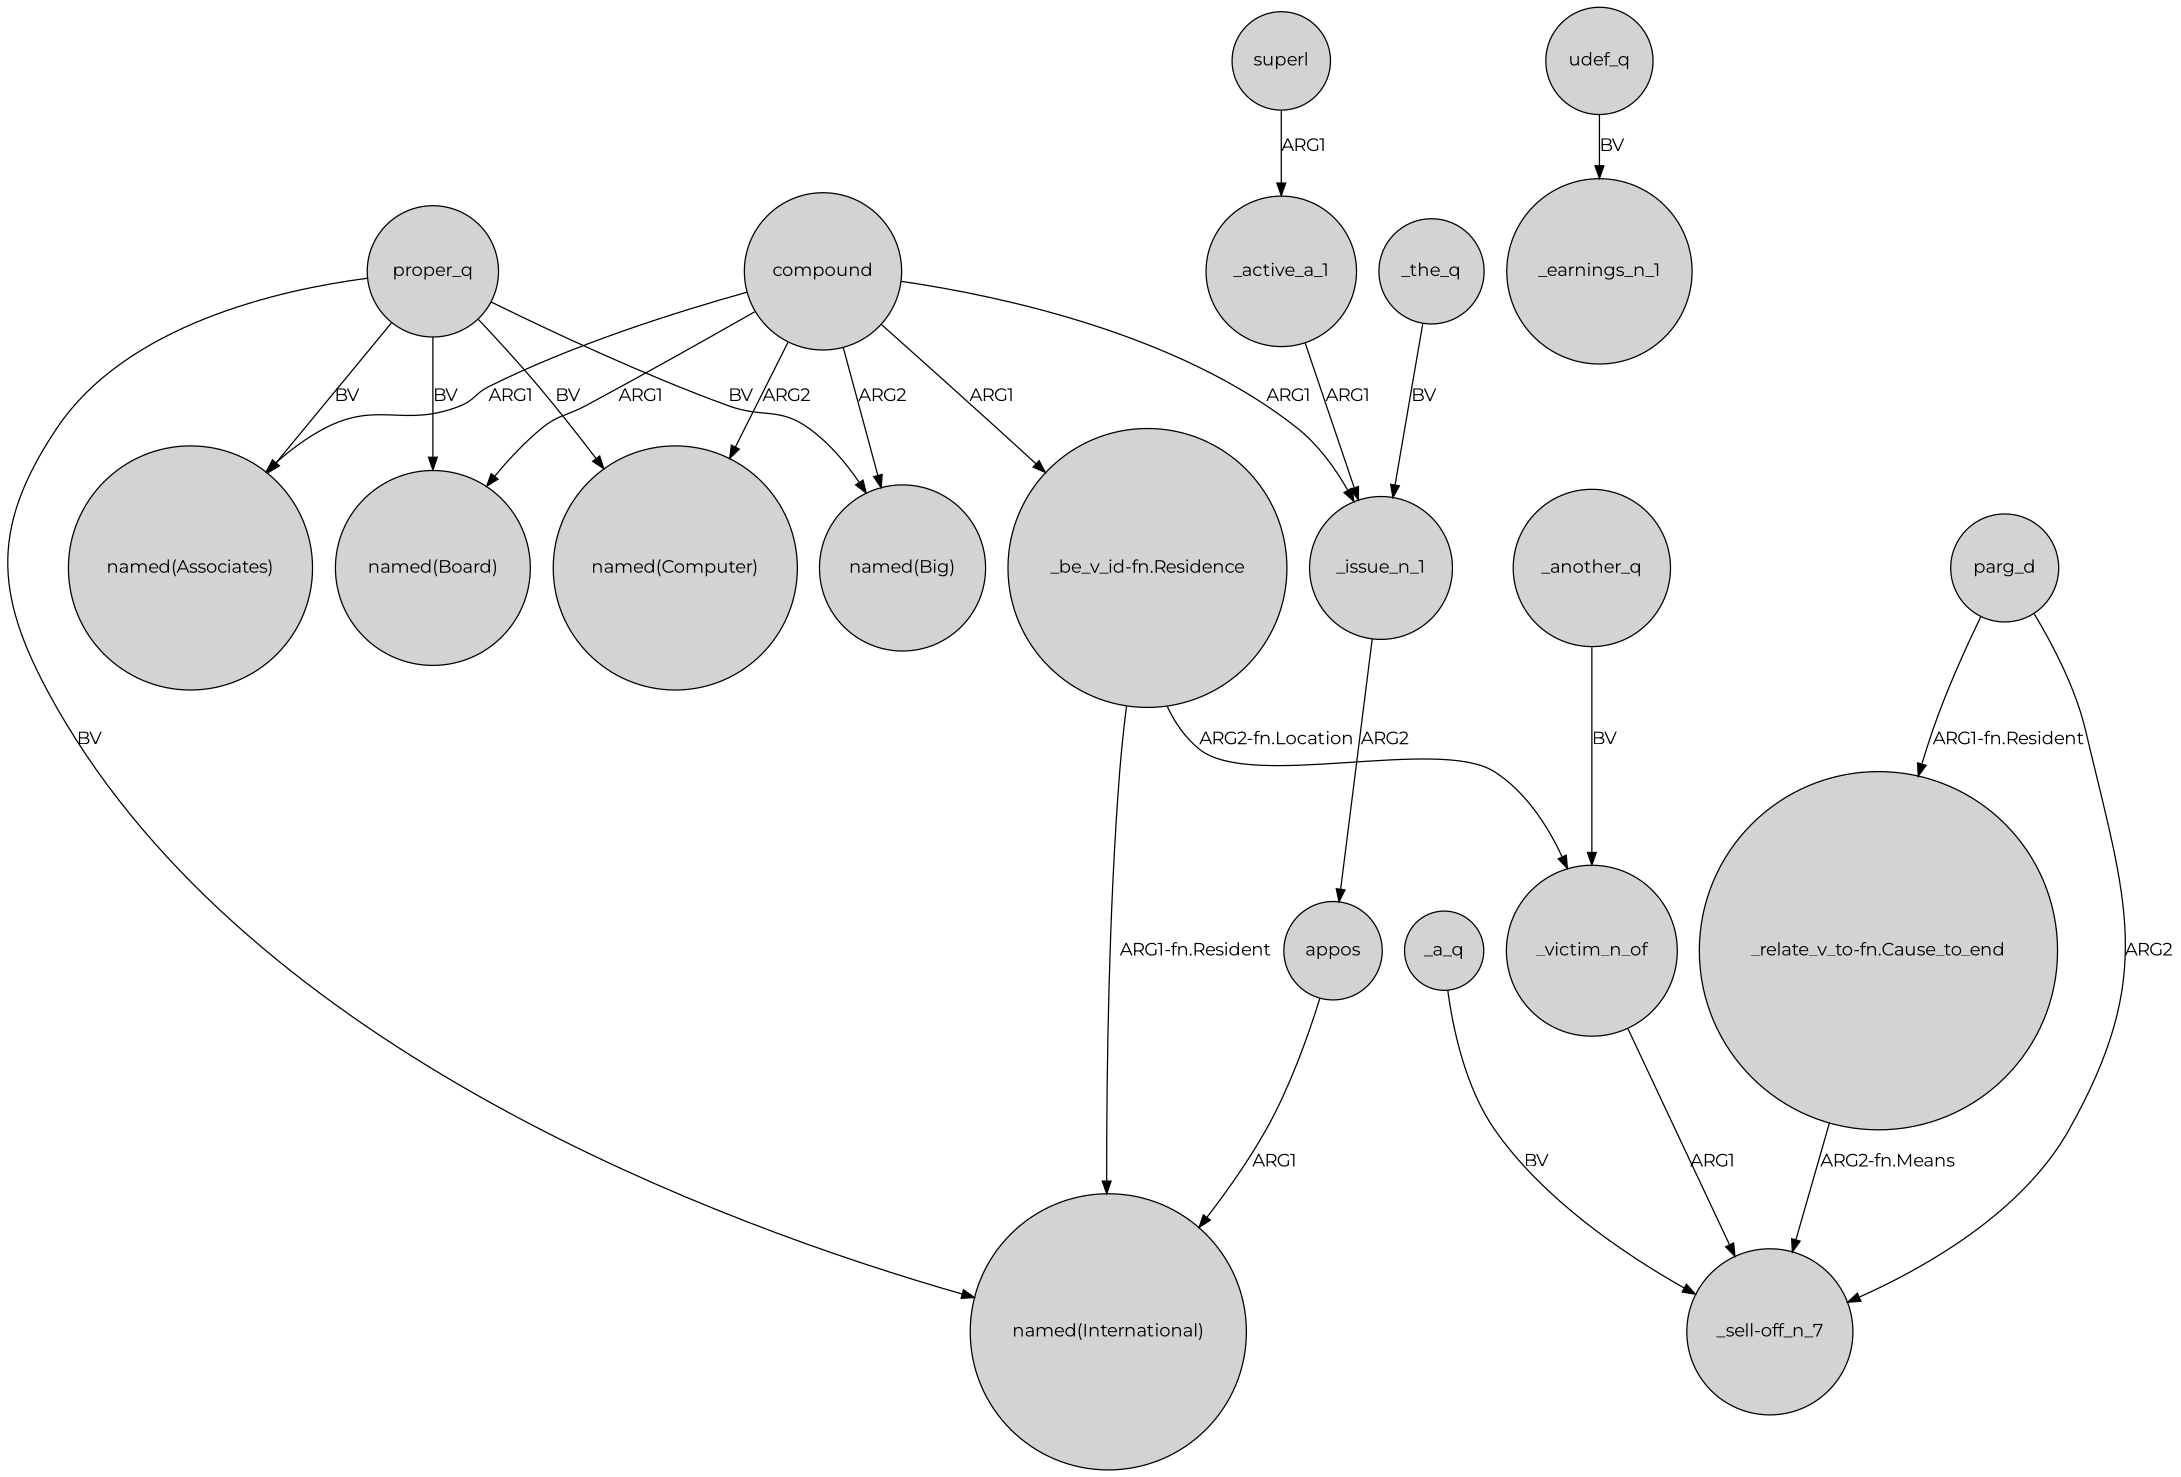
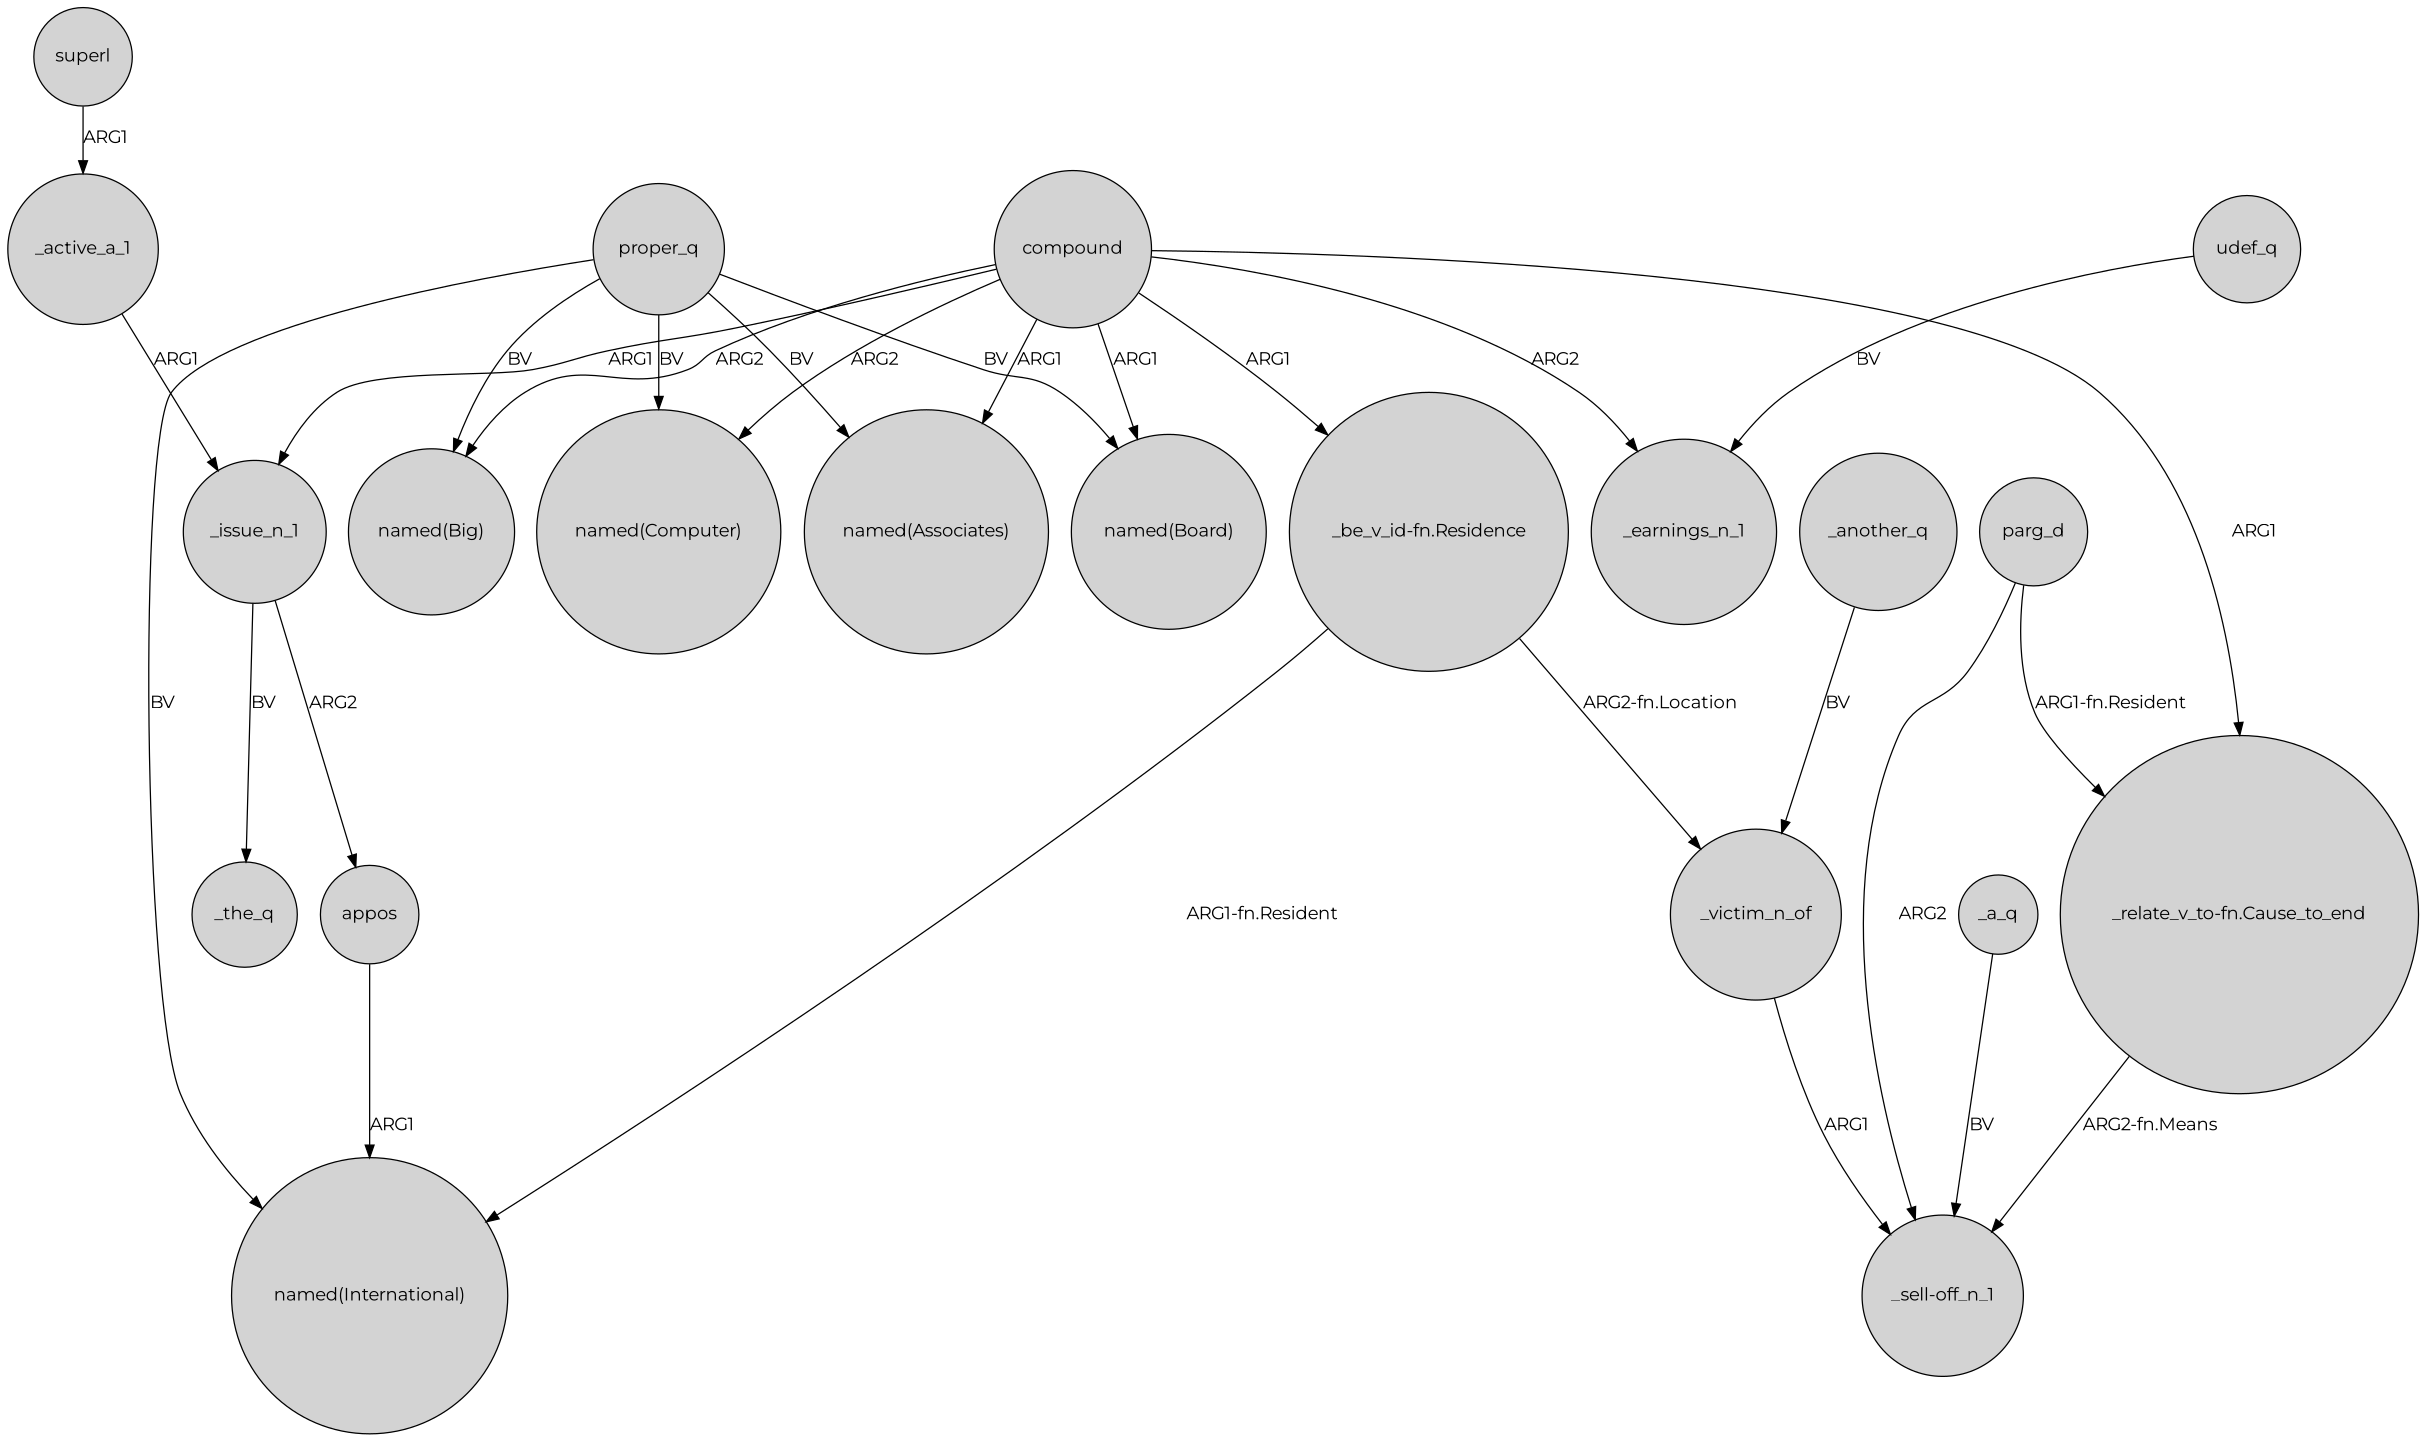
  digraph {
    fontname=Montserrat
    node [fontname=Montserrat shape=circle style=filled]
    edge [fontname=Montserrat]
    compound
    "named(Associates)"
    "_relate_v_to-fn.Cause_to_end"
    "named(Computer)"
    "named(Big)"
    _earnings_n_1
    "named(Board)"
    _issue_n_1
    "_be_v_id-fn.Residence"
-   "_sell-off_n_1" [label="_sell-off_n_7"]
+   "_sell-off_n_1"
    appos
    "named(International)"
    _victim_n_of
    _another_q
    proper_q
    superl
    _active_a_1
    parg_d
    udef_q
    _a_q
    _the_q
    compound -> "named(Associates)" [label=ARG1]
+   compound -> "_relate_v_to-fn.Cause_to_end" [label=ARG1]
    compound -> "named(Computer)" [label=ARG2]
    compound -> "named(Big)" [label=ARG2]
+   compound -> _earnings_n_1 [label=ARG2]
    compound -> "named(Board)" [label=ARG1]
    compound -> _issue_n_1 [label=ARG1]
    compound -> "_be_v_id-fn.Residence" [label=ARG1]
    "_relate_v_to-fn.Cause_to_end" -> "_sell-off_n_1" [label="ARG2-fn.Means"]
    _issue_n_1 -> appos [label=ARG2]
    "_be_v_id-fn.Residence" -> "named(International)" [label="ARG1-fn.Resident"]
    "_be_v_id-fn.Residence" -> _victim_n_of [label="ARG2-fn.Location"]
    appos -> "named(International)" [label=ARG1]
    _victim_n_of -> "_sell-off_n_1" [label=ARG1]
    _another_q -> _victim_n_of [label=BV]
    proper_q -> "named(Associates)" [label=BV]
    proper_q -> "named(Computer)" [label=BV]
    proper_q -> "named(Big)" [label=BV]
    proper_q -> "named(Board)" [label=BV]
    proper_q -> "named(International)" [label=BV]
    superl -> _active_a_1 [label=ARG1]
    _active_a_1 -> _issue_n_1 [label=ARG1]
    parg_d -> "_relate_v_to-fn.Cause_to_end" [label="ARG1-fn.Resident"]
    parg_d -> "_sell-off_n_1" [label=ARG2]
    udef_q -> _earnings_n_1 [label=BV]
    _a_q -> "_sell-off_n_1" [label=BV]
-   _the_q -> _issue_n_1 [label=BV]
+   _issue_n_1 -> _the_q [label=BV]
  }
